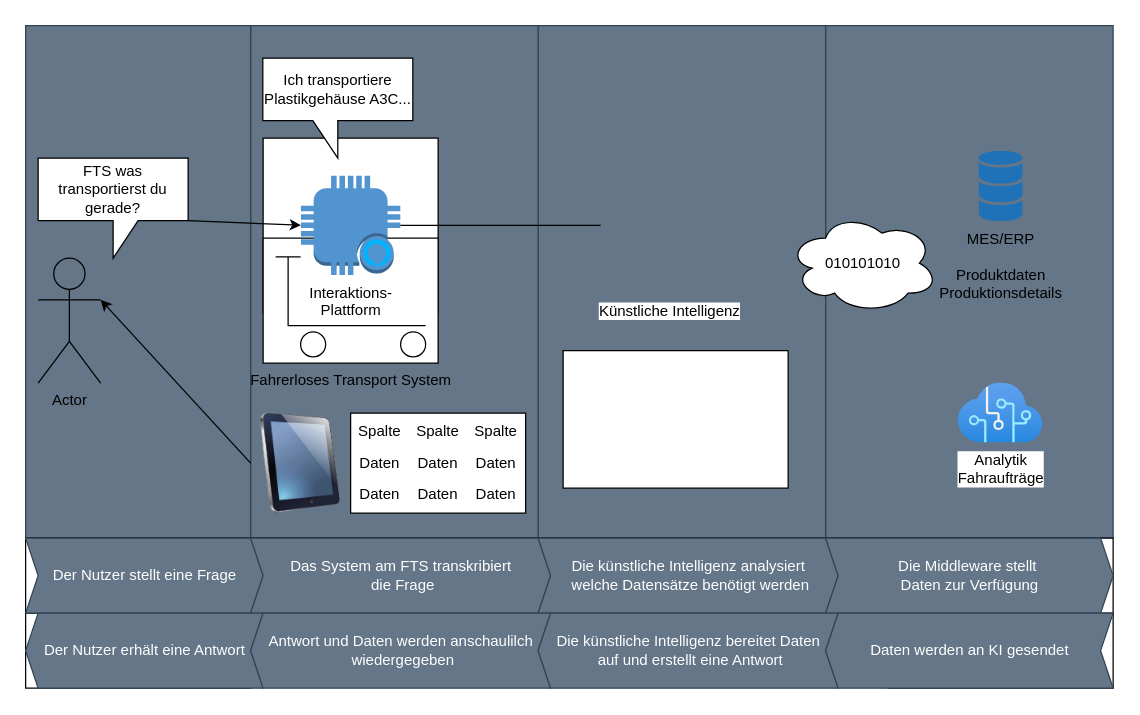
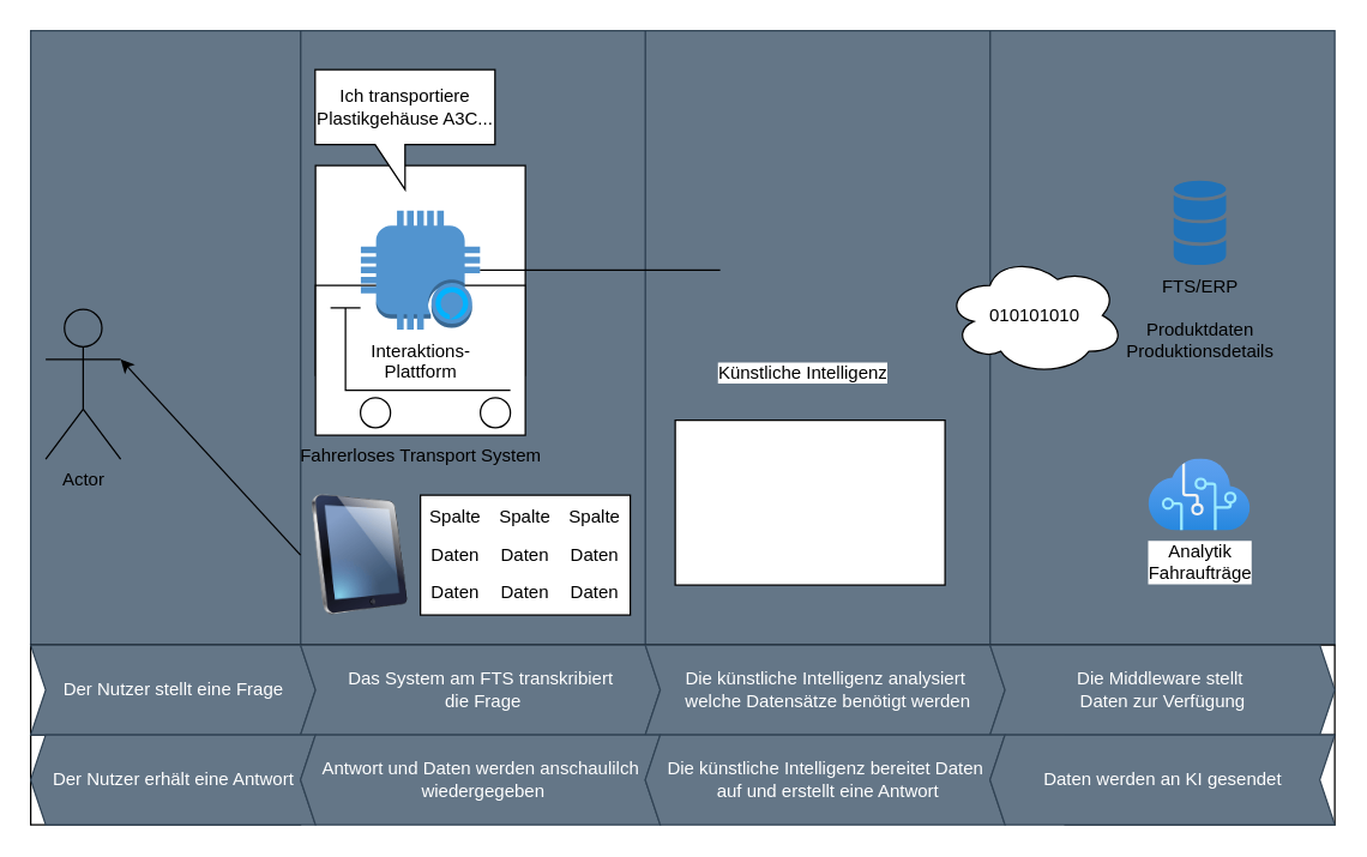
  <mxCell id="0" />
  <mxCell id="1" parent="0" />
  <mxCell id="2" value="" style="verticalLabelPosition=bottom;verticalAlign=top;html=1;shape=mxgraph.basic.rect;fillColor2=none;strokeWidth=1;size=20;indent=5;" parent="1" vertex="1"><mxGeometry x="710" y="490" width="180" height="60" as="geometry" /></mxCell>
  <mxCell id="3" value="" style="verticalLabelPosition=bottom;verticalAlign=top;html=1;shape=mxgraph.basic.rect;fillColor2=none;strokeWidth=1;size=20;indent=5;" parent="1" vertex="1"><mxGeometry x="20" y="490" width="180" height="60" as="geometry" /></mxCell>
  <mxCell id="4" value="" style="rounded=0;whiteSpace=wrap;html=1;fillColor=#647687;fontColor=#ffffff;strokeColor=#314354;" parent="1" vertex="1"><mxGeometry x="660" y="20" width="230" height="410" as="geometry" /></mxCell>
  <mxCell id="5" value="" style="rounded=0;whiteSpace=wrap;html=1;fillColor=#647687;fontColor=#ffffff;strokeColor=#314354;" parent="1" vertex="1"><mxGeometry x="430" y="20" width="230" height="410" as="geometry" /></mxCell>
  <mxCell id="6" value="" style="rounded=0;whiteSpace=wrap;html=1;fillColor=#647687;fontColor=#ffffff;strokeColor=#314354;" parent="1" vertex="1"><mxGeometry x="200" y="20" width="230" height="410" as="geometry" /></mxCell>
  <mxCell id="7" value="" style="rounded=0;whiteSpace=wrap;html=1;fillColor=#647687;fontColor=#ffffff;strokeColor=#314354;" parent="1" vertex="1"><mxGeometry x="20" y="20" width="180" height="410" as="geometry" /></mxCell>
  <mxCell id="8" value="" style="whiteSpace=wrap;html=1;aspect=fixed;" parent="1" vertex="1"><mxGeometry x="210" y="110" width="140" height="140" as="geometry" /></mxCell>
  <mxCell id="9" value="Fahrerloses Transport System" style="verticalLabelPosition=bottom;outlineConnect=0;align=center;dashed=0;html=1;verticalAlign=top;shape=mxgraph.pid.misc.forklift_(manual);strokeColor=default;" parent="1" vertex="1"><mxGeometry x="210" y="190" width="140" height="100" as="geometry" /></mxCell>
  <mxCell id="10" value="Actor" style="shape=umlActor;verticalLabelPosition=bottom;verticalAlign=top;html=1;outlineConnect=0;fillColor=none;" parent="1" vertex="1"><mxGeometry x="30" y="206" width="50" height="100" as="geometry" /></mxCell>
- <mxCell id="11" value="FTS was transportierst du gerade?" style="shape=callout;whiteSpace=wrap;html=1;perimeter=calloutPerimeter;" parent="1" vertex="1"><mxGeometry x="30" y="126" width="120" height="80" as="geometry" /></mxCell>
  <mxCell id="12" value="Ich transportiere Plastikgehäuse A3C..." style="shape=callout;whiteSpace=wrap;html=1;perimeter=calloutPerimeter;flipV=0;flipH=1;" parent="1" vertex="1"><mxGeometry x="209.75" y="46" width="120" height="80" as="geometry" /></mxCell>
- <mxCell id="13" value="MES/ERP&lt;div&gt;&lt;br&gt;&lt;/div&gt;&lt;div&gt;Produktdaten&lt;/div&gt;&lt;div&gt;Produktionsdetails&lt;/div&gt;" style="sketch=0;shadow=0;dashed=0;html=1;strokeColor=none;labelPosition=center;verticalLabelPosition=bottom;verticalAlign=top;outlineConnect=0;align=center;shape=mxgraph.office.databases.database_mini_3;fillColor=#2072B8;" parent="1" vertex="1"><mxGeometry x="782.5" y="120" width="35" height="57" as="geometry" /></mxCell>
+ <mxCell id="13" value="FTS/ERP&lt;div&gt;&lt;br&gt;&lt;/div&gt;&lt;div&gt;Produktdaten&lt;/div&gt;&lt;div&gt;Produktionsdetails&lt;/div&gt;" style="sketch=0;shadow=0;dashed=0;html=1;strokeColor=none;labelPosition=center;verticalLabelPosition=bottom;verticalAlign=top;outlineConnect=0;align=center;shape=mxgraph.office.databases.database_mini_3;fillColor=#2072B8;" parent="1" vertex="1"><mxGeometry x="782.5" y="120" width="35" height="57" as="geometry" /></mxCell>
  <mxCell id="14" value="Analytik&lt;div&gt;Fahraufträge&lt;/div&gt;" style="image;aspect=fixed;html=1;points=[];align=center;fontSize=12;image=img/lib/azure2/ai_machine_learning/Cognitive_Services.svg;" parent="1" vertex="1"><mxGeometry x="766" y="306" width="68" height="48" as="geometry" /></mxCell>
  <mxCell id="15" value="Künstliche Intelligenz" style="shape=image;html=1;verticalAlign=top;verticalLabelPosition=bottom;labelBackgroundColor=#ffffff;imageAspect=0;aspect=fixed;image=https://cdn4.iconfinder.com/data/icons/success-filloutline/64/brain-think-brainstorm-creative-idea-128.png" parent="1" vertex="1"><mxGeometry x="480" y="124.75" width="110" height="110" as="geometry" /></mxCell>
  <mxCell id="16" value="Interaktions-&lt;div&gt;&lt;span style=&quot;background-color: transparent; color: light-dark(rgb(0, 0, 0), rgb(255, 255, 255));&quot;&gt;Plattform&lt;/span&gt;&lt;/div&gt;" style="outlineConnect=0;dashed=0;verticalLabelPosition=bottom;verticalAlign=top;align=center;html=1;shape=mxgraph.aws3.alexa_enabled_device;fillColor=#5294CF;gradientColor=none;" parent="1" vertex="1"><mxGeometry x="240.25" y="140" width="79.5" height="79.5" as="geometry" /></mxCell>
- <mxCell id="17" value="" style="endArrow=classic;html=1;rounded=0;exitX=0;exitY=0;exitDx=120;exitDy=50;exitPerimeter=0;entryX=0;entryY=0.5;entryDx=0;entryDy=0;entryPerimeter=0;" parent="1" source="11" target="16" edge="1"><mxGeometry width="50" height="50" relative="1" as="geometry"><mxPoint x="290" y="270" as="sourcePoint" /><mxPoint x="340" y="220" as="targetPoint" /></mxGeometry></mxCell>
  <mxCell id="18" value="" style="endArrow=none;html=1;rounded=0;exitX=1;exitY=0.5;exitDx=0;exitDy=0;exitPerimeter=0;entryX=0;entryY=0.5;entryDx=0;entryDy=0;" parent="1" source="16" target="15" edge="1"><mxGeometry width="50" height="50" relative="1" as="geometry"><mxPoint x="290" y="270" as="sourcePoint" /><mxPoint x="340" y="220" as="targetPoint" /></mxGeometry></mxCell>
  <mxCell id="19" value="" style="verticalLabelPosition=bottom;verticalAlign=top;html=1;shape=mxgraph.basic.rect;fillColor2=none;strokeWidth=1;size=20;indent=5;" parent="1" vertex="1"><mxGeometry x="20" y="430" width="180" height="60" as="geometry" /></mxCell>
  <mxCell id="20" value="" style="verticalLabelPosition=bottom;verticalAlign=top;html=1;shape=mxgraph.basic.rect;fillColor2=none;strokeWidth=1;size=20;indent=5;" parent="1" vertex="1"><mxGeometry x="200" y="430" width="230" height="60" as="geometry" /></mxCell>
  <mxCell id="21" value="" style="verticalLabelPosition=bottom;verticalAlign=top;html=1;shape=mxgraph.basic.rect;fillColor2=none;strokeWidth=1;size=20;indent=5;" parent="1" vertex="1"><mxGeometry x="430" y="430" width="230" height="60" as="geometry" /></mxCell>
  <mxCell id="22" value="" style="verticalLabelPosition=bottom;verticalAlign=top;html=1;shape=mxgraph.basic.rect;fillColor2=none;strokeWidth=1;size=20;indent=5;" parent="1" vertex="1"><mxGeometry x="660" y="430" width="230" height="60" as="geometry" /></mxCell>
  <mxCell id="23" value="Der Nutzer stellt eine Frage" style="html=1;shadow=0;dashed=0;align=center;verticalAlign=middle;shape=mxgraph.arrows2.arrow;dy=0;dx=10;notch=10;fillColor=#647687;fontColor=#ffffff;strokeColor=#314354;gradientColor=none;" parent="1" vertex="1"><mxGeometry x="20" y="430" width="190" height="60" as="geometry" /></mxCell>
  <mxCell id="24" value="Das System am FTS transkribiert&lt;div&gt;&amp;nbsp;die Frage&lt;/div&gt;" style="html=1;shadow=0;dashed=0;align=center;verticalAlign=middle;shape=mxgraph.arrows2.arrow;dy=0;dx=10;notch=10;fillColor=#647687;fontColor=#ffffff;strokeColor=#314354;gradientColor=none;" parent="1" vertex="1"><mxGeometry x="200" y="430" width="240" height="60" as="geometry" /></mxCell>
  <mxCell id="25" value="Die künstliche Intelligenz analysiert&lt;div&gt;&amp;nbsp;welche&amp;nbsp;&lt;span style=&quot;background-color: transparent; color: light-dark(rgb(255, 255, 255), rgb(18, 18, 18));&quot;&gt;Datensätze benötigt werden&lt;/span&gt;&lt;/div&gt;" style="html=1;shadow=0;dashed=0;align=center;verticalAlign=middle;shape=mxgraph.arrows2.arrow;dy=0;dx=10;notch=10;fillColor=#647687;fontColor=#ffffff;strokeColor=#314354;gradientColor=none;" parent="1" vertex="1"><mxGeometry x="430" y="430" width="240" height="60" as="geometry" /></mxCell>
  <mxCell id="26" value="Die Middleware stellt&amp;nbsp;&lt;div&gt;Daten zur Verfügung&lt;/div&gt;" style="html=1;shadow=0;dashed=0;align=center;verticalAlign=middle;shape=mxgraph.arrows2.arrow;dy=0;dx=10;notch=10;fillColor=#647687;fontColor=#ffffff;strokeColor=#314354;gradientColor=none;" parent="1" vertex="1"><mxGeometry x="660" y="430" width="230" height="60" as="geometry" /></mxCell>
  <mxCell id="27" value="Der Nutzer erhält eine Antwort" style="html=1;shadow=0;dashed=0;align=center;verticalAlign=middle;shape=mxgraph.arrows2.arrow;dy=0;dx=10;notch=10;fillColor=#647687;fontColor=#ffffff;strokeColor=#314354;gradientColor=none;flipH=1;" parent="1" vertex="1"><mxGeometry x="20" y="490" width="190" height="60" as="geometry" /></mxCell>
  <mxCell id="28" value="Antwort und Daten werden anschaulilch&lt;div&gt;&amp;nbsp;wiedergegeben&lt;/div&gt;" style="html=1;shadow=0;dashed=0;align=center;verticalAlign=middle;shape=mxgraph.arrows2.arrow;dy=0;dx=10;notch=10;fillColor=#647687;fontColor=#ffffff;strokeColor=#314354;gradientColor=none;flipH=1;" parent="1" vertex="1"><mxGeometry x="200" y="490" width="240" height="60" as="geometry" /></mxCell>
  <mxCell id="29" value="Die künstliche Intelligenz bereitet Daten&lt;div&gt;&amp;nbsp;auf und erstellt eine Antwort&lt;/div&gt;" style="html=1;shadow=0;dashed=0;align=center;verticalAlign=middle;shape=mxgraph.arrows2.arrow;dy=0;dx=10;notch=10;fillColor=#647687;fontColor=#ffffff;strokeColor=#314354;gradientColor=none;flipH=1;" parent="1" vertex="1"><mxGeometry x="430" y="490" width="240" height="60" as="geometry" /></mxCell>
  <mxCell id="30" value="Daten werden an KI gesendet" style="html=1;shadow=0;dashed=0;align=center;verticalAlign=middle;shape=mxgraph.arrows2.arrow;dy=0;dx=10;notch=10;fillColor=#647687;fontColor=#ffffff;strokeColor=#314354;gradientColor=none;flipH=1;" parent="1" vertex="1"><mxGeometry x="660" y="490" width="230" height="60" as="geometry" /></mxCell>
  <mxCell id="31" value="010101010" style="ellipse;shape=cloud;whiteSpace=wrap;html=1;" parent="1" vertex="1"><mxGeometry x="630" y="170" width="120" height="80" as="geometry" /></mxCell>
  <mxCell id="32" value="" style="rounded=0;whiteSpace=wrap;html=1;" parent="1" vertex="1"><mxGeometry x="450" y="280" width="180" height="110" as="geometry" /></mxCell>
  <mxCell id="33" value="" style="image;html=1;image=img/lib/clip_art/computers/iPad_128x128.png" parent="1" vertex="1"><mxGeometry x="200" y="330" width="80" height="80" as="geometry" /></mxCell>
  <mxCell id="34" value="" style="shape=table;html=1;whiteSpace=wrap;startSize=0;container=1;collapsible=0;childLayout=tableLayout;columnLines=0;rowLines=0;fontSize=16;strokeColor=default;" parent="1" vertex="1"><mxGeometry x="280" y="330" width="140" height="80" as="geometry" /></mxCell>
  <mxCell id="35" value="" style="shape=tableRow;horizontal=0;startSize=0;swimlaneHead=0;swimlaneBody=0;top=0;left=0;bottom=0;right=0;collapsible=0;dropTarget=0;fillColor=none;points=[[0,0.5],[1,0.5]];portConstraint=eastwest;fontSize=16;strokeColor=inherit;" parent="34" vertex="1"><mxGeometry width="140" height="30" as="geometry" /></mxCell>
  <mxCell id="36" value="Spalte" style="shape=partialRectangle;html=1;whiteSpace=wrap;connectable=0;fillColor=none;top=0;left=0;bottom=0;right=0;overflow=hidden;fontSize=12;strokeColor=inherit;" parent="35" vertex="1"><mxGeometry width="47" height="30" as="geometry"><mxRectangle width="47" height="30" as="alternateBounds" /></mxGeometry></mxCell>
  <mxCell id="37" value="Spalte" style="shape=partialRectangle;html=1;whiteSpace=wrap;connectable=0;fillColor=none;top=0;left=0;bottom=0;right=0;overflow=hidden;fontSize=12;strokeColor=inherit;" parent="35" vertex="1"><mxGeometry x="47" width="46" height="30" as="geometry"><mxRectangle width="46" height="30" as="alternateBounds" /></mxGeometry></mxCell>
  <mxCell id="38" value="Spalte" style="shape=partialRectangle;html=1;whiteSpace=wrap;connectable=0;fillColor=none;top=0;left=0;bottom=0;right=0;overflow=hidden;fontSize=12;strokeColor=inherit;" parent="35" vertex="1"><mxGeometry x="93" width="47" height="30" as="geometry"><mxRectangle width="47" height="30" as="alternateBounds" /></mxGeometry></mxCell>
  <mxCell id="39" value="" style="shape=tableRow;horizontal=0;startSize=0;swimlaneHead=0;swimlaneBody=0;top=0;left=0;bottom=0;right=0;collapsible=0;dropTarget=0;fillColor=none;points=[[0,0.5],[1,0.5]];portConstraint=eastwest;fontSize=16;strokeColor=inherit;" parent="34" vertex="1"><mxGeometry y="30" width="140" height="20" as="geometry" /></mxCell>
  <mxCell id="40" value="Daten" style="shape=partialRectangle;html=1;whiteSpace=wrap;connectable=0;fillColor=none;top=0;left=0;bottom=0;right=0;overflow=hidden;fontSize=12;strokeColor=inherit;" parent="39" vertex="1"><mxGeometry width="47" height="20" as="geometry"><mxRectangle width="47" height="20" as="alternateBounds" /></mxGeometry></mxCell>
  <mxCell id="41" value="Daten" style="shape=partialRectangle;html=1;whiteSpace=wrap;connectable=0;fillColor=none;top=0;left=0;bottom=0;right=0;overflow=hidden;fontSize=12;strokeColor=inherit;" parent="39" vertex="1"><mxGeometry x="47" width="46" height="20" as="geometry"><mxRectangle width="46" height="20" as="alternateBounds" /></mxGeometry></mxCell>
  <mxCell id="42" value="Daten" style="shape=partialRectangle;html=1;whiteSpace=wrap;connectable=0;fillColor=none;top=0;left=0;bottom=0;right=0;overflow=hidden;fontSize=12;strokeColor=inherit;" parent="39" vertex="1"><mxGeometry x="93" width="47" height="20" as="geometry"><mxRectangle width="47" height="20" as="alternateBounds" /></mxGeometry></mxCell>
  <mxCell id="43" value="" style="shape=tableRow;horizontal=0;startSize=0;swimlaneHead=0;swimlaneBody=0;top=0;left=0;bottom=0;right=0;collapsible=0;dropTarget=0;fillColor=none;points=[[0,0.5],[1,0.5]];portConstraint=eastwest;fontSize=16;strokeColor=inherit;" parent="34" vertex="1"><mxGeometry y="50" width="140" height="30" as="geometry" /></mxCell>
  <mxCell id="44" value="Daten" style="shape=partialRectangle;html=1;whiteSpace=wrap;connectable=0;fillColor=none;top=0;left=0;bottom=0;right=0;overflow=hidden;fontSize=12;strokeColor=inherit;" parent="43" vertex="1"><mxGeometry width="47" height="30" as="geometry"><mxRectangle width="47" height="30" as="alternateBounds" /></mxGeometry></mxCell>
  <mxCell id="45" value="Daten" style="shape=partialRectangle;html=1;whiteSpace=wrap;connectable=0;fillColor=none;top=0;left=0;bottom=0;right=0;overflow=hidden;fontSize=12;strokeColor=inherit;" parent="43" vertex="1"><mxGeometry x="47" width="46" height="30" as="geometry"><mxRectangle width="46" height="30" as="alternateBounds" /></mxGeometry></mxCell>
  <mxCell id="46" value="Daten" style="shape=partialRectangle;html=1;whiteSpace=wrap;connectable=0;fillColor=none;top=0;left=0;bottom=0;right=0;overflow=hidden;fontSize=12;strokeColor=inherit;" parent="43" vertex="1"><mxGeometry x="93" width="47" height="30" as="geometry"><mxRectangle width="47" height="30" as="alternateBounds" /></mxGeometry></mxCell>
  <mxCell id="47" value="" style="endArrow=classic;html=1;rounded=0;exitX=0;exitY=0.5;exitDx=0;exitDy=0;entryX=1;entryY=0.333;entryDx=0;entryDy=0;entryPerimeter=0;" parent="1" source="33" target="10" edge="1"><mxGeometry width="50" height="50" relative="1" as="geometry"><mxPoint x="110" y="420" as="sourcePoint" /><mxPoint x="160" y="370" as="targetPoint" /></mxGeometry></mxCell>
